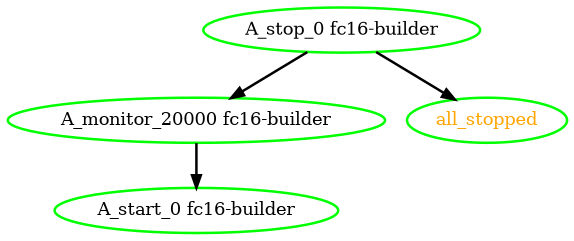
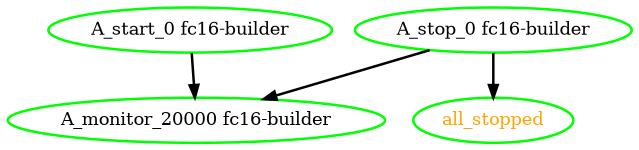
  digraph {
    node [color=green fontcolor=black style=bold]
    edge [style=bold]
    "A_start_0 fc16-builder"
    "A_monitor_20000 fc16-builder"
    "A_stop_0 fc16-builder"
    all_stopped [fontcolor=orange]
-   "A_monitor_20000 fc16-builder" -> "A_start_0 fc16-builder"
+   "A_start_0 fc16-builder" -> "A_monitor_20000 fc16-builder"
    "A_stop_0 fc16-builder" -> "A_monitor_20000 fc16-builder"
    "A_stop_0 fc16-builder" -> all_stopped
  }
